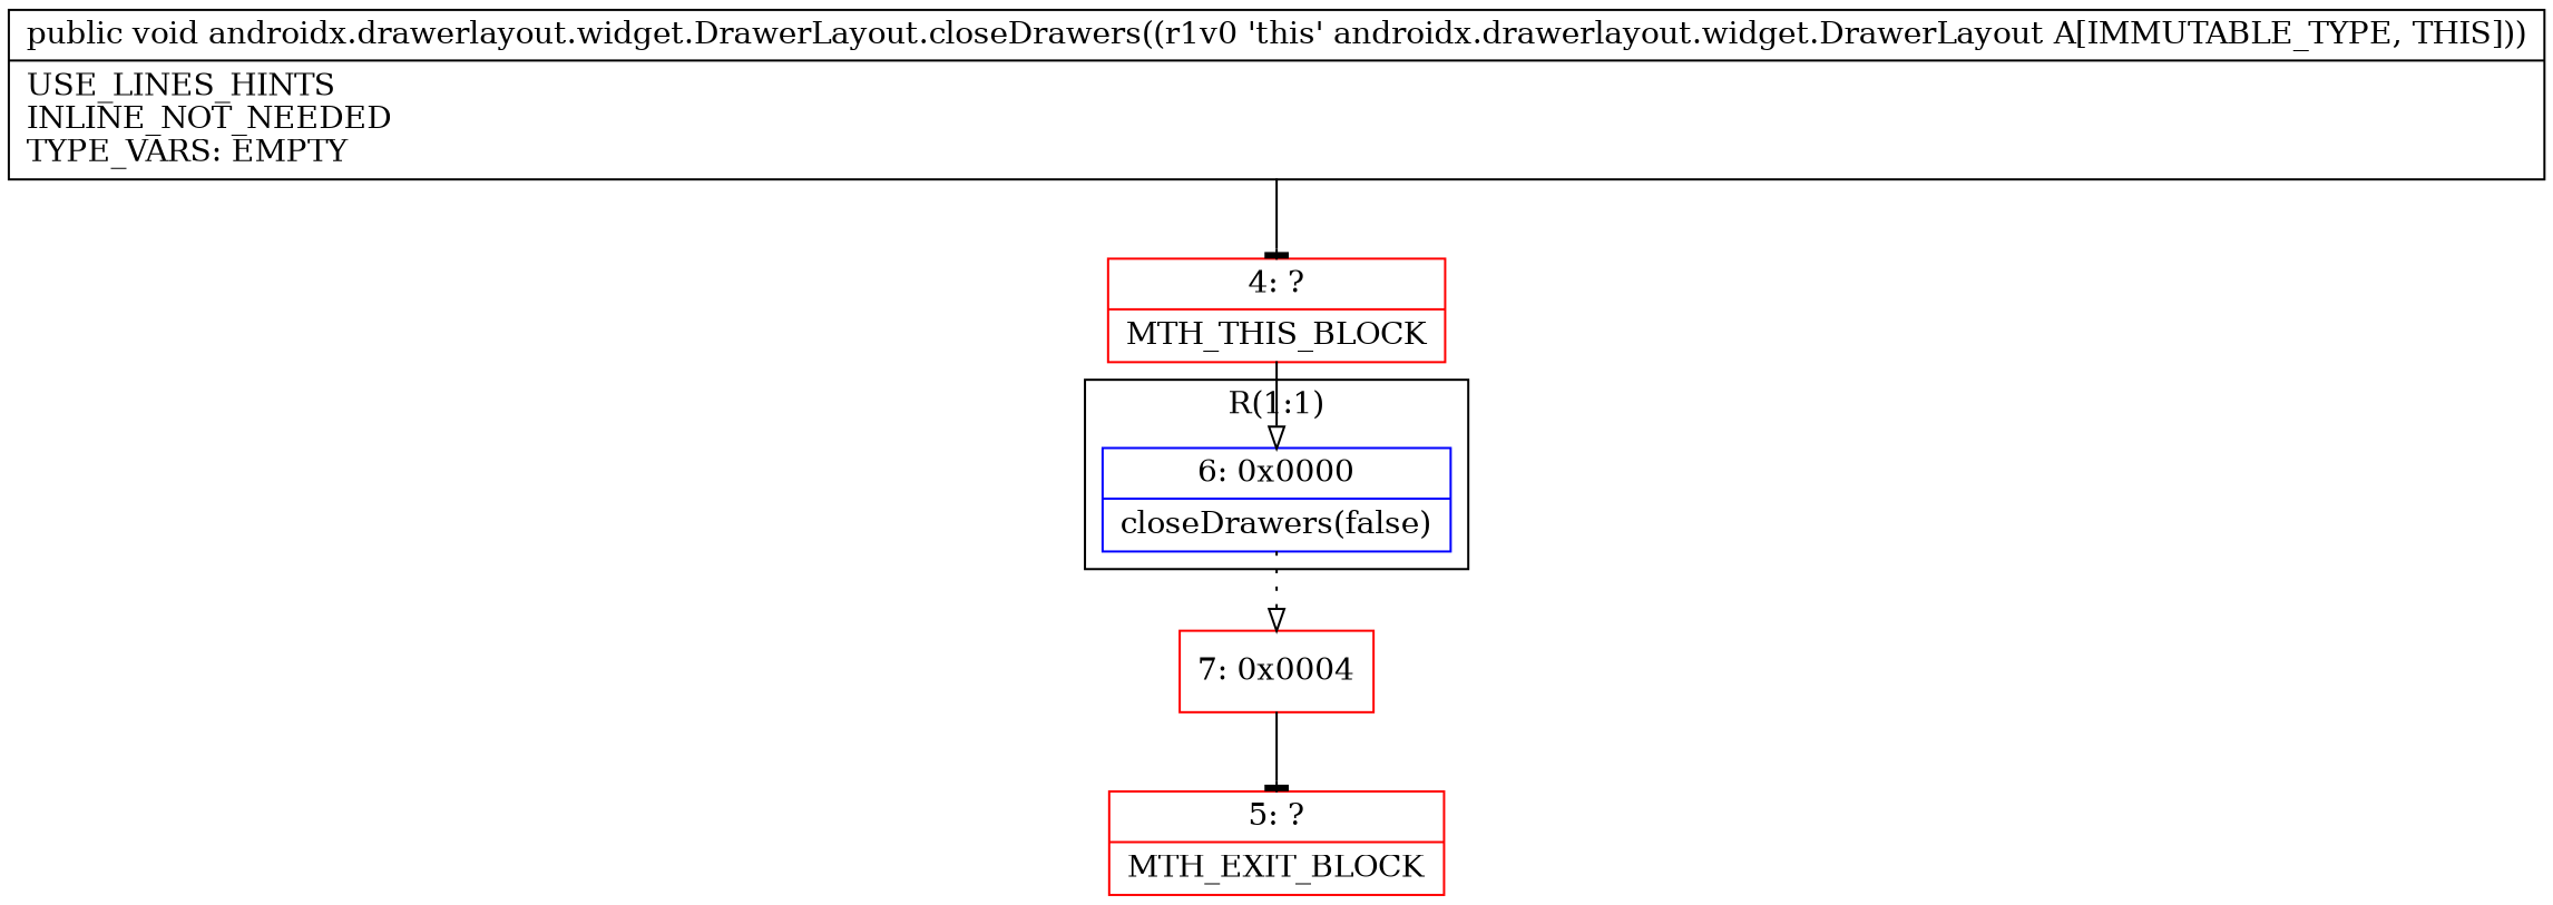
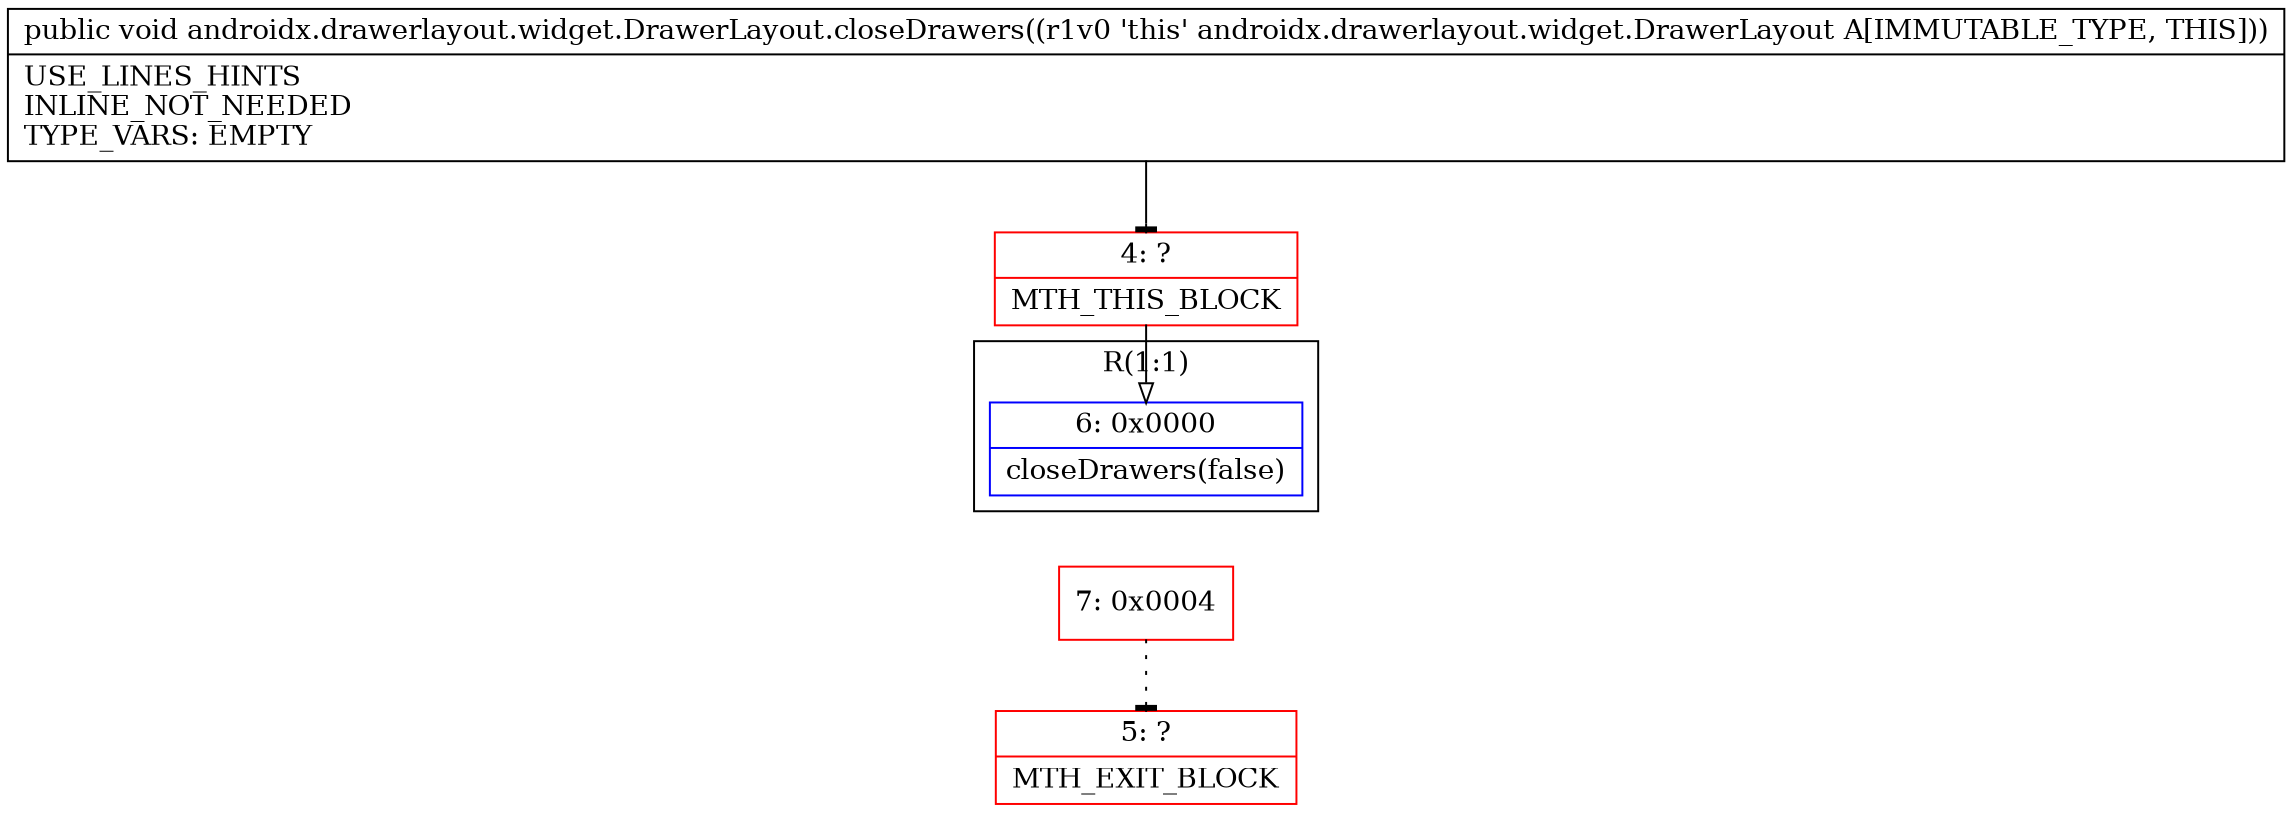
  digraph {
    node [color=red shape=record]
    edge [arrowhead=onormal style=dotted]
    n1 [color=blue label="{6\:\ 0x0000|closeDrawers(false)\l}"]
    n2 [label="{7\:\ 0x0004}"]
    n3 [label="{5\:\ ?|MTH_EXIT_BLOCK\l}"]
    n4 [label="{4\:\ ?|MTH_THIS_BLOCK\l}"]
    n5 [label="{public void androidx.drawerlayout.widget.DrawerLayout.closeDrawers((r1v0 'this' androidx.drawerlayout.widget.DrawerLayout A[IMMUTABLE_TYPE, THIS]))  | USE_LINES_HINTS\lINLINE_NOT_NEEDED\lTYPE_VARS: EMPTY\l}" color=""]
    subgraph cluster_1 {
      label="R(1:1)"
      n1
    }
-   n1 -> n2
-   n2 -> n3 [arrowhead=tee style=solid]
+   n2 -> n3 [arrowhead=tee]
    n4 -> n1 [style=solid]
    n5 -> n4 [arrowhead=tee style=solid]
  }
